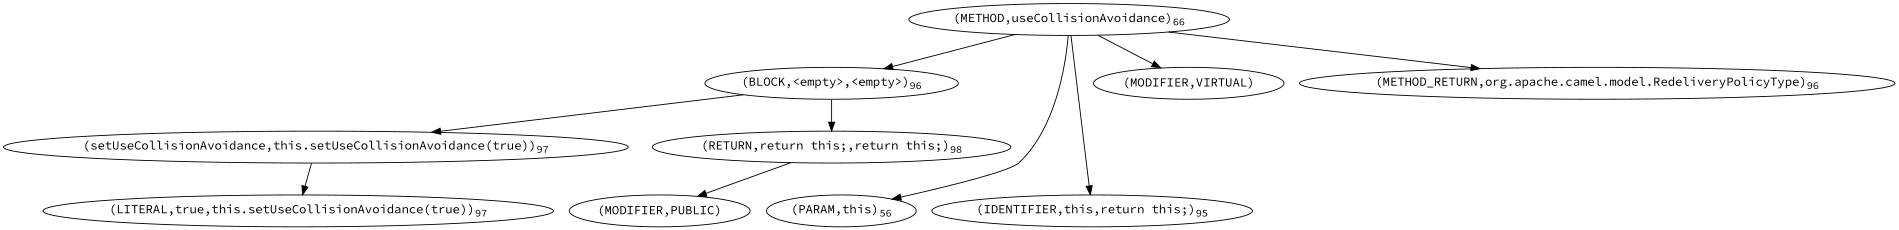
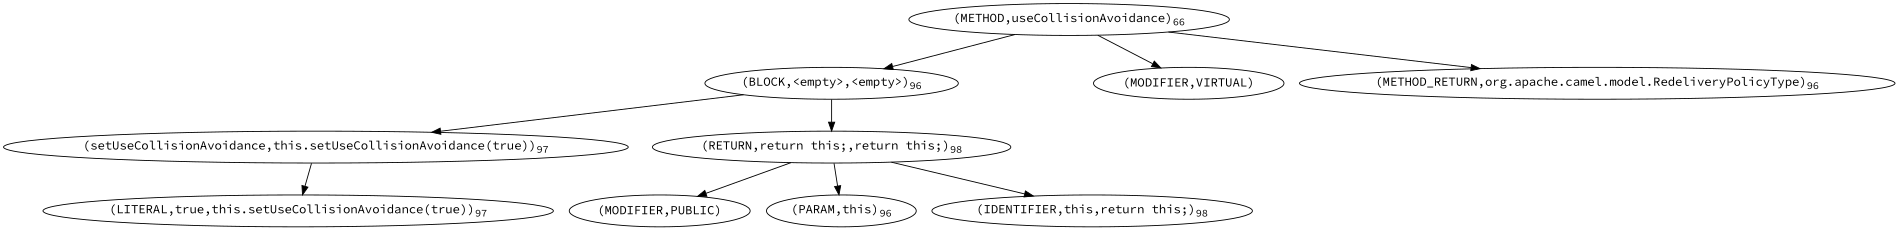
  digraph {
    fontname="Source Code Pro"
    node [fontname="Source Code Pro"]
    edge [fontname="Source Code Pro"]
    n1 [label=<(METHOD,useCollisionAvoidance)<SUB>66</SUB>>]
-   n2 [label=<(PARAM,this)<SUB>56</SUB>>]
+   n2 [label=<(PARAM,this)<SUB>96</SUB>>]
    n3 [label=<(BLOCK,&lt;empty&gt;,&lt;empty&gt;)<SUB>96</SUB>>]
    n4 [label=<(MODIFIER,VIRTUAL)>]
    n5 [label=<(METHOD_RETURN,org.apache.camel.model.RedeliveryPolicyType)<SUB>96</SUB>>]
    n6 [label=<(setUseCollisionAvoidance,this.setUseCollisionAvoidance(true))<SUB>97</SUB>>]
    n7 [label=<(RETURN,return this;,return this;)<SUB>98</SUB>>]
    n8 [label=<(MODIFIER,PUBLIC)>]
    n9 [label=<(LITERAL,true,this.setUseCollisionAvoidance(true))<SUB>97</SUB>>]
-   n10 [label=<(IDENTIFIER,this,return this;)<SUB>95</SUB>>]
-   n1 -> n2
+   n10 [label=<(IDENTIFIER,this,return this;)<SUB>98</SUB>>]
+   n7 -> n2
    n1 -> n3
    n1 -> n4
    n1 -> n5
    n3 -> n6
    n3 -> n7
    n6 -> n9
    n7 -> n8
-   n1 -> n10
+   n7 -> n10
  }
